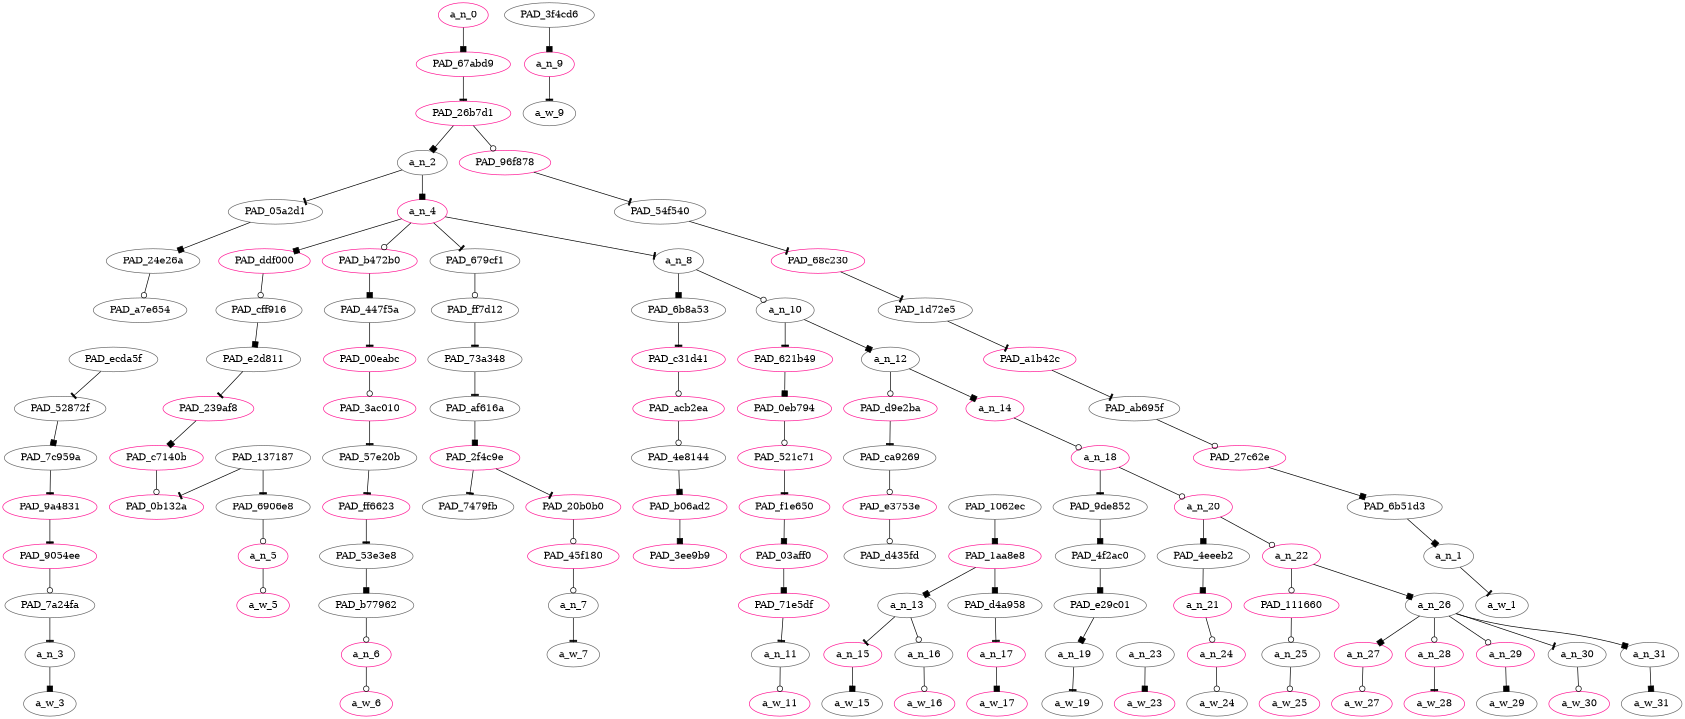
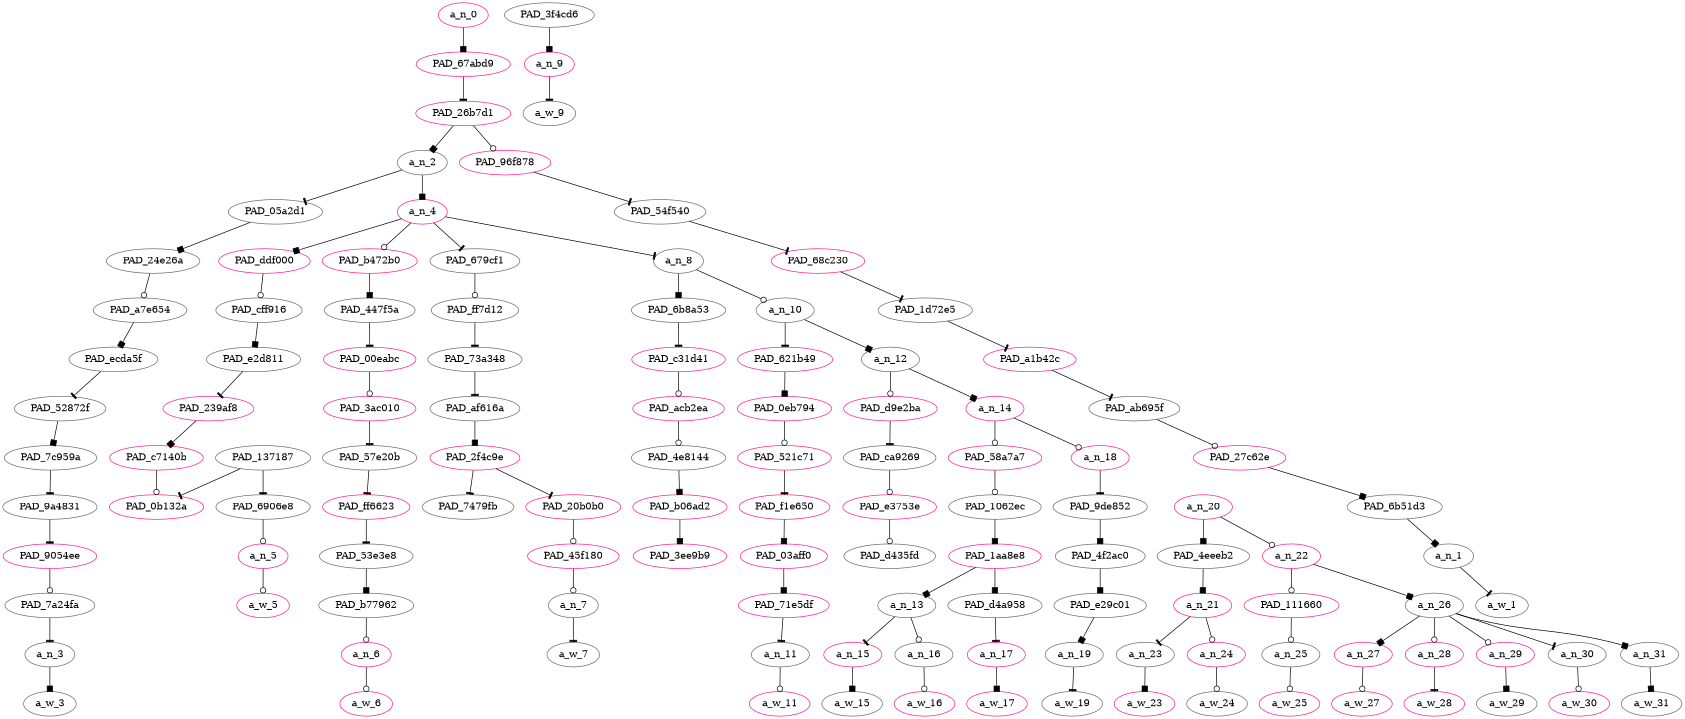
  strict digraph {
    node [color=deeppink div_dir=-1 index=0 level=1 text_span="[0]" value=0.10113336]
    edge [arrowhead=box]
    a_n_0 [level=12 text_span="[0, 1, 2, 3, 4, 5, 6, 7, 8, 9, 10, 11, 12, 13, 14, 15, 16, 17, 18]" value=0.99999998]
    PAD_67abd9 [level=11]
    PAD_26b7d1 [level=10]
    a_n_2 [color=gray40 index=1 level=11 text_span="[1, 2, 3, 4, 5, 6, 7, 8, 9, 10, 11, 12, 13, 14, 15, 16, 17, 18]" value=0.89865515]
    PAD_05a2d1 [color=gray40 index=1 level=10 text_span="[1]" value=0.03381928]
    a_n_4 [index=2 level=10 text_span="[2, 3, 4, 5, 6, 7, 8, 9, 10, 11, 12, 13, 14, 15, 16, 17, 18]" value=0.86463245]
    PAD_96f878 [level=9]
    PAD_24e26a [color=gray40 index=1 level=9 text_span="[1]" value=0.03381928]
    PAD_ddf000 [index=2 level=9 text_span="[2]" value=0.03144215]
    PAD_b472b0 [div_dir=1 index=3 level=9 text_span="[3]" value=0.04727700]
    PAD_679cf1 [color=gray40 index=4 level=9 text_span="[4]" value=0.05698845]
    a_n_8 [color=gray40 index=5 level=9 text_span="[5, 6, 7, 8, 9, 10, 11, 12, 13, 14, 15, 16, 17, 18]" value=0.72875037]
    PAD_54f540 [color=gray40 level=8]
    PAD_68c230 [level=7]
    PAD_1d72e5 [color=gray40 level=6]
    PAD_a1b42c [level=5]
    PAD_ab695f [color=gray40 level=4]
    PAD_27c62e [level=3]
    PAD_6b51d3 [color=gray40 level=2]
    a_n_1 [color=gray40]
    a_w_1 [color=gray40 div_dir=0 level=0 value=feminists]
    PAD_a7e654 [color=gray40 index=1 level=8 text_span="[1]" value=0.03381928]
    PAD_cff916 [color=gray40 index=2 level=8 text_span="[2]" value=0.03144215]
    PAD_447f5a [color=gray40 div_dir=1 index=3 level=8 text_span="[3]" value=0.04727700]
    PAD_ff7d12 [color=gray40 index=4 level=8 text_span="[4]" value=0.05698845]
    PAD_6b8a53 [color=gray40 div_dir=1 index=5 level=8 text_span="[5]" value=0.02451695]
    a_n_10 [color=gray40 index=6 level=8 text_span="[6, 7, 8, 9, 10, 11, 12, 13, 14, 15, 16, 17, 18]" value=0.70408595]
    PAD_ecda5f [color=gray40 index=1 level=7 text_span="[1]" value=0.03381928]
    PAD_52872f [color=gray40 index=1 level=6 text_span="[1]" value=0.03381928]
    PAD_7c959a [color=gray40 index=1 level=5 text_span="[1]" value=0.03381928]
-   PAD_9a4831 [index=1 level=4 text_span="[1]" value=0.03381928]
+   PAD_9a4831 [color=gray40 index=1 level=4 text_span="[1]" value=0.03381928]
    PAD_9054ee [index=1 level=3 text_span="[1]" value=0.03381928]
    PAD_7a24fa [color=gray40 index=1 level=2 text_span="[1]" value=0.03381928]
    a_n_3 [color=gray40 index=1 text_span="[1]" value=0.03381928]
    a_w_3 [color=gray40 div_dir=0 index=1 level=0 text_span="[1]" value=are]
    PAD_e2d811 [color=gray40 index=2 level=7 text_span="[2]" value=0.03144215]
    PAD_00eabc [div_dir=1 index=3 level=7 text_span="[3]" value=0.04727700]
    PAD_73a348 [color=gray40 index=4 level=7 text_span="[4]" value=0.05698845]
    PAD_c31d41 [div_dir=1 index=5 level=7 text_span="[5]" value=0.02451695]
    PAD_621b49 [index=6 level=7 text_span="[6]" value=0.04731355]
    a_n_12 [color=gray40 index=7 level=7 text_span="[7, 8, 9, 10, 11, 12, 13, 14, 15, 16, 17, 18]" value=0.65661816]
    PAD_239af8 [index=2 level=6 text_span="[2]" value=0.03144215]
    PAD_c7140b [index=2 level=5 text_span="[2]" value=0.03144215]
    PAD_0b132a [index=2 level=4 text_span="[2]" value=0.03144215]
    PAD_137187 [color=gray40 index=2 level=3 text_span="[2]" value=0.03144215]
    PAD_6906e8 [color=gray40 index=2 level=2 text_span="[2]" value=0.03144215]
    a_n_5 [index=2 text_span="[2]" value=0.03144215]
    a_w_5 [div_dir=0 index=2 level=0 text_span="[2]" value=the]
    PAD_3ac010 [div_dir=1 index=3 level=6 text_span="[3]" value=0.04727700]
    PAD_57e20b [color=gray40 div_dir=1 index=3 level=5 text_span="[3]" value=0.04727700]
    PAD_ff6623 [div_dir=1 index=3 level=4 text_span="[3]" value=0.04727700]
    PAD_53e3e8 [color=gray40 div_dir=1 index=3 level=3 text_span="[3]" value=0.04727700]
    PAD_b77962 [color=gray40 div_dir=1 index=3 level=2 text_span="[3]" value=0.04727700]
    a_n_6 [div_dir=1 index=3 text_span="[3]" value=0.04727700]
    a_w_6 [div_dir=0 index=3 level=0 text_span="[3]" value=gender]
    PAD_af616a [color=gray40 index=4 level=6 text_span="[4]" value=0.05698845]
    PAD_2f4c9e [index=4 level=5 text_span="[4]" value=0.05698845]
    PAD_7479fb [color=gray40 index=4 level=4 text_span="[4]" value=0.05698845]
    PAD_20b0b0 [index=4 level=3 text_span="[4]" value=0.05698845]
    PAD_45f180 [index=4 level=2 text_span="[4]" value=0.05698845]
    a_n_7 [color=gray40 index=4 text_span="[4]" value=0.05698845]
    a_w_7 [color=gray40 div_dir=0 index=4 level=0 text_span="[4]" value=counter]
    PAD_acb2ea [div_dir=1 index=5 level=6 text_span="[5]" value=0.02451695]
    PAD_0eb794 [index=6 level=6 text_span="[6]" value=0.04731355]
    PAD_d9e2ba [index=7 level=6 text_span="[7, 8]" value=0.22715651]
    a_n_14 [index=8 level=6 text_span="[9, 10, 11, 12, 13, 14, 15, 16, 17, 18]" value=0.42933083]
    PAD_4e8144 [color=gray40 div_dir=1 index=5 level=5 text_span="[5]" value=0.02451695]
    PAD_b06ad2 [div_dir=1 index=5 level=4 text_span="[5]" value=0.02451695]
    PAD_3ee9b9 [div_dir=1 index=5 level=3 text_span="[5]" value=0.02451695]
    PAD_3f4cd6 [color=gray40 div_dir=1 index=5 level=2 text_span="[5]" value=0.02451695]
    a_n_9 [div_dir=1 index=5 text_span="[5]" value=0.02451695]
    a_w_9 [color=gray40 div_dir=0 index=5 level=0 text_span="[5]" value=to]
    PAD_521c71 [index=6 level=5 text_span="[6]" value=0.04731355]
    PAD_ca9269 [color=gray40 index=7 level=5 text_span="[7, 8]" value=0.22715651]
+   PAD_58a7a7 [index=8 level=5 text_span="[9]" value=0.03960121]
    a_n_18 [index=9 level=5 text_span="[10, 11, 12, 13, 14, 15, 16, 17, 18]" value=0.38966973]
    PAD_f1e650 [index=6 level=4 text_span="[6]" value=0.04731355]
    PAD_03aff0 [index=6 level=3 text_span="[6]" value=0.04731355]
    PAD_71e5df [index=6 level=2 text_span="[6]" value=0.04731355]
    a_n_11 [color=gray40 index=6 text_span="[6]" value=0.04731355]
    a_w_11 [div_dir=0 index=6 level=0 text_span="[6]" value=how]
    PAD_e3753e [index=7 level=4 text_span="[7, 8]" value=0.22715651]
    PAD_1062ec [color=gray40 index=8 level=4 text_span="[9]" value=0.03960121]
    PAD_9de852 [color=gray40 index=9 level=4 text_span="[10]" value=0.02344980]
    a_n_20 [index=10 level=4 text_span="[11, 12, 13, 14, 15, 16, 17, 18]" value=0.36617095]
    PAD_d435fd [color=gray40 index=7 level=3 text_span="[7, 8]" value=0.22715651]
    a_n_13 [color=gray40 index=7 level=2 text_span="[7, 8]" value=0.22715651]
    a_n_15 [index=7 text_span="[7]" value=0.14545634]
    a_n_16 [color=gray40 div_dir=1 index=8 text_span="[8]" value=0.08151701]
    a_w_15 [color=gray40 div_dir=0 index=7 level=0 text_span="[7]" value=muslim]
    a_w_16 [div_dir=0 index=8 level=0 text_span="[8]" value=males]
    PAD_1aa8e8 [index=8 level=3 text_span="[9]" value=0.03960121]
    PAD_4f2ac0 [color=gray40 index=9 level=3 text_span="[10]" value=0.02344980]
    PAD_4eeeb2 [color=gray40 index=10 level=3 text_span="[11, 12]" value=0.06589241]
    a_n_22 [index=11 level=3 text_span="[13, 14, 15, 16, 17, 18]" value=0.30024544]
    PAD_d4a958 [color=gray40 index=8 level=2 text_span="[9]" value=0.03960121]
    a_n_17 [index=9 text_span="[9]" value=0.03960121]
    a_w_17 [div_dir=0 index=9 level=0 text_span="[9]" value=think]
    PAD_e29c01 [color=gray40 index=9 level=2 text_span="[10]" value=0.02344980]
    a_n_21 [index=10 level=2 text_span="[11, 12]" value=0.06589241]
    PAD_111660 [index=11 level=2 text_span="[13]" value=0.02506336]
    a_n_26 [color=gray40 index=12 level=2 text_span="[14, 15, 16, 17, 18]" value=0.27515675]
    a_n_19 [color=gray40 index=10 text_span="[10]" value=0.02344980]
    a_w_19 [color=gray40 div_dir=0 index=10 level=0 text_span="[10]" value=of]
    a_n_23 [color=gray40 index=11 text_span="[11]" value=0.02819631]
    a_n_24 [index=12 text_span="[12]" value=0.03767440]
    a_n_25 [color=gray40 index=13 text_span="[13]" value=0.02506336]
    a_n_27 [index=14 text_span="[14]" value=0.02893992]
    a_n_28 [index=15 text_span="[15]" value=0.05083309]
    a_n_29 [div_dir=1 index=16 text_span="[16]" value=0.08412591]
    a_n_30 [color=gray40 index=17 text_span="[17]" value=0.05725387]
    a_n_31 [color=gray40 index=18 text_span="[18]" value=0.05398229]
    a_w_23 [div_dir=0 index=11 level=0 text_span="[11]" value=all]
    a_w_24 [color=gray40 div_dir=0 index=12 level=0 text_span="[12]" value=women]
    a_w_25 [div_dir=0 index=13 level=0 text_span="[13]" value=in]
    a_w_27 [div_dir=0 index=14 level=0 text_span="[14]" value=the1]
    a_w_28 [div_dir=0 index=15 level=0 text_span="[15]" value=world]
    a_w_29 [color=gray40 div_dir=0 index=16 level=0 text_span="[16]" value=feminism]
    a_w_30 [div_dir=0 index=17 level=0 text_span="[17]" value=feminist]
    a_w_31 [color=gray40 div_dir=0 index=18 level=0 text_span="[18]" value="<user>"]
    a_n_0 -> PAD_67abd9
    PAD_67abd9 -> PAD_26b7d1 [arrowhead=tee]
    PAD_26b7d1 -> a_n_2
    PAD_26b7d1 -> PAD_96f878 [arrowhead=odot]
    a_n_2 -> PAD_05a2d1 [arrowhead=tee]
    a_n_2 -> a_n_4
    PAD_05a2d1 -> PAD_24e26a
    a_n_4 -> PAD_ddf000
    a_n_4 -> PAD_b472b0 [arrowhead=odot]
    a_n_4 -> PAD_679cf1 [arrowhead=tee]
    a_n_4 -> a_n_8 [arrowhead=tee]
    PAD_96f878 -> PAD_54f540 [arrowhead=tee]
    PAD_24e26a -> PAD_a7e654 [arrowhead=odot]
    PAD_ddf000 -> PAD_cff916 [arrowhead=odot]
    PAD_b472b0 -> PAD_447f5a
    PAD_679cf1 -> PAD_ff7d12 [arrowhead=odot]
    a_n_8 -> PAD_6b8a53
    a_n_8 -> a_n_10 [arrowhead=odot]
    PAD_54f540 -> PAD_68c230 [arrowhead=tee]
    PAD_68c230 -> PAD_1d72e5 [arrowhead=tee]
    PAD_1d72e5 -> PAD_a1b42c [arrowhead=tee]
    PAD_a1b42c -> PAD_ab695f [arrowhead=tee]
    PAD_ab695f -> PAD_27c62e [arrowhead=odot]
    PAD_27c62e -> PAD_6b51d3
    PAD_6b51d3 -> a_n_1
    a_n_1 -> a_w_1 [arrowhead=tee]
+   PAD_a7e654 -> PAD_ecda5f
    PAD_cff916 -> PAD_e2d811
    PAD_447f5a -> PAD_00eabc [arrowhead=tee]
    PAD_ff7d12 -> PAD_73a348 [arrowhead=tee]
    PAD_6b8a53 -> PAD_c31d41 [arrowhead=tee]
    a_n_10 -> PAD_621b49 [arrowhead=tee]
    a_n_10 -> a_n_12
    PAD_ecda5f -> PAD_52872f [arrowhead=tee]
    PAD_52872f -> PAD_7c959a
    PAD_7c959a -> PAD_9a4831 [arrowhead=tee]
    PAD_9a4831 -> PAD_9054ee [arrowhead=tee]
    PAD_9054ee -> PAD_7a24fa [arrowhead=odot]
    PAD_7a24fa -> a_n_3 [arrowhead=tee]
    a_n_3 -> a_w_3
    PAD_e2d811 -> PAD_239af8 [arrowhead=tee]
    PAD_00eabc -> PAD_3ac010 [arrowhead=odot]
    PAD_73a348 -> PAD_af616a [arrowhead=tee]
    PAD_c31d41 -> PAD_acb2ea [arrowhead=odot]
    PAD_621b49 -> PAD_0eb794
    a_n_12 -> PAD_d9e2ba [arrowhead=odot]
    a_n_12 -> a_n_14
    PAD_239af8 -> PAD_c7140b
    PAD_c7140b -> PAD_0b132a [arrowhead=odot]
    PAD_137187 -> PAD_0b132a [arrowhead=tee]
    PAD_137187 -> PAD_6906e8 [arrowhead=tee]
    PAD_6906e8 -> a_n_5 [arrowhead=odot]
    a_n_5 -> a_w_5 [arrowhead=odot]
    PAD_3ac010 -> PAD_57e20b [arrowhead=tee]
    PAD_57e20b -> PAD_ff6623 [arrowhead=tee]
    PAD_ff6623 -> PAD_53e3e8 [arrowhead=tee]
    PAD_53e3e8 -> PAD_b77962
    PAD_b77962 -> a_n_6 [arrowhead=odot]
    a_n_6 -> a_w_6 [arrowhead=odot]
    PAD_af616a -> PAD_2f4c9e
    PAD_2f4c9e -> PAD_7479fb [arrowhead=tee]
    PAD_2f4c9e -> PAD_20b0b0 [arrowhead=tee]
    PAD_20b0b0 -> PAD_45f180 [arrowhead=odot]
    PAD_45f180 -> a_n_7 [arrowhead=odot]
    a_n_7 -> a_w_7 [arrowhead=tee]
    PAD_acb2ea -> PAD_4e8144 [arrowhead=odot]
    PAD_0eb794 -> PAD_521c71 [arrowhead=odot]
    PAD_d9e2ba -> PAD_ca9269 [arrowhead=tee]
+   a_n_14 -> PAD_58a7a7 [arrowhead=odot]
    a_n_14 -> a_n_18 [arrowhead=odot]
    PAD_4e8144 -> PAD_b06ad2
    PAD_b06ad2 -> PAD_3ee9b9
    PAD_3f4cd6 -> a_n_9
    a_n_9 -> a_w_9 [arrowhead=tee]
    PAD_521c71 -> PAD_f1e650 [arrowhead=tee]
    PAD_ca9269 -> PAD_e3753e [arrowhead=odot]
+   PAD_58a7a7 -> PAD_1062ec [arrowhead=odot]
    a_n_18 -> PAD_9de852 [arrowhead=tee]
-   a_n_18 -> a_n_20 [arrowhead=odot]
    PAD_f1e650 -> PAD_03aff0
    PAD_03aff0 -> PAD_71e5df
    PAD_71e5df -> a_n_11 [arrowhead=tee]
    a_n_11 -> a_w_11 [arrowhead=odot]
    PAD_e3753e -> PAD_d435fd [arrowhead=odot]
    PAD_1062ec -> PAD_1aa8e8
    PAD_9de852 -> PAD_4f2ac0
    a_n_20 -> PAD_4eeeb2
    a_n_20 -> a_n_22 [arrowhead=odot]
    a_n_13 -> a_n_15 [arrowhead=tee]
    a_n_13 -> a_n_16 [arrowhead=odot]
    a_n_15 -> a_w_15
    a_n_16 -> a_w_16 [arrowhead=odot]
    PAD_1aa8e8 -> a_n_13
    PAD_1aa8e8 -> PAD_d4a958
    PAD_4f2ac0 -> PAD_e29c01
    PAD_4eeeb2 -> a_n_21
    a_n_22 -> PAD_111660 [arrowhead=odot]
    a_n_22 -> a_n_26
    PAD_d4a958 -> a_n_17 [arrowhead=tee]
    a_n_17 -> a_w_17
    PAD_e29c01 -> a_n_19
+   a_n_21 -> a_n_23 [arrowhead=tee]
    a_n_21 -> a_n_24 [arrowhead=odot]
    PAD_111660 -> a_n_25 [arrowhead=odot]
    a_n_26 -> a_n_27
    a_n_26 -> a_n_28 [arrowhead=odot]
    a_n_26 -> a_n_29 [arrowhead=odot]
    a_n_26 -> a_n_30 [arrowhead=tee]
    a_n_26 -> a_n_31
    a_n_19 -> a_w_19 [arrowhead=tee]
    a_n_23 -> a_w_23
    a_n_24 -> a_w_24 [arrowhead=odot]
    a_n_25 -> a_w_25 [arrowhead=odot]
    a_n_27 -> a_w_27 [arrowhead=odot]
    a_n_28 -> a_w_28 [arrowhead=tee]
    a_n_29 -> a_w_29
    a_n_30 -> a_w_30 [arrowhead=odot]
    a_n_31 -> a_w_31
  }
